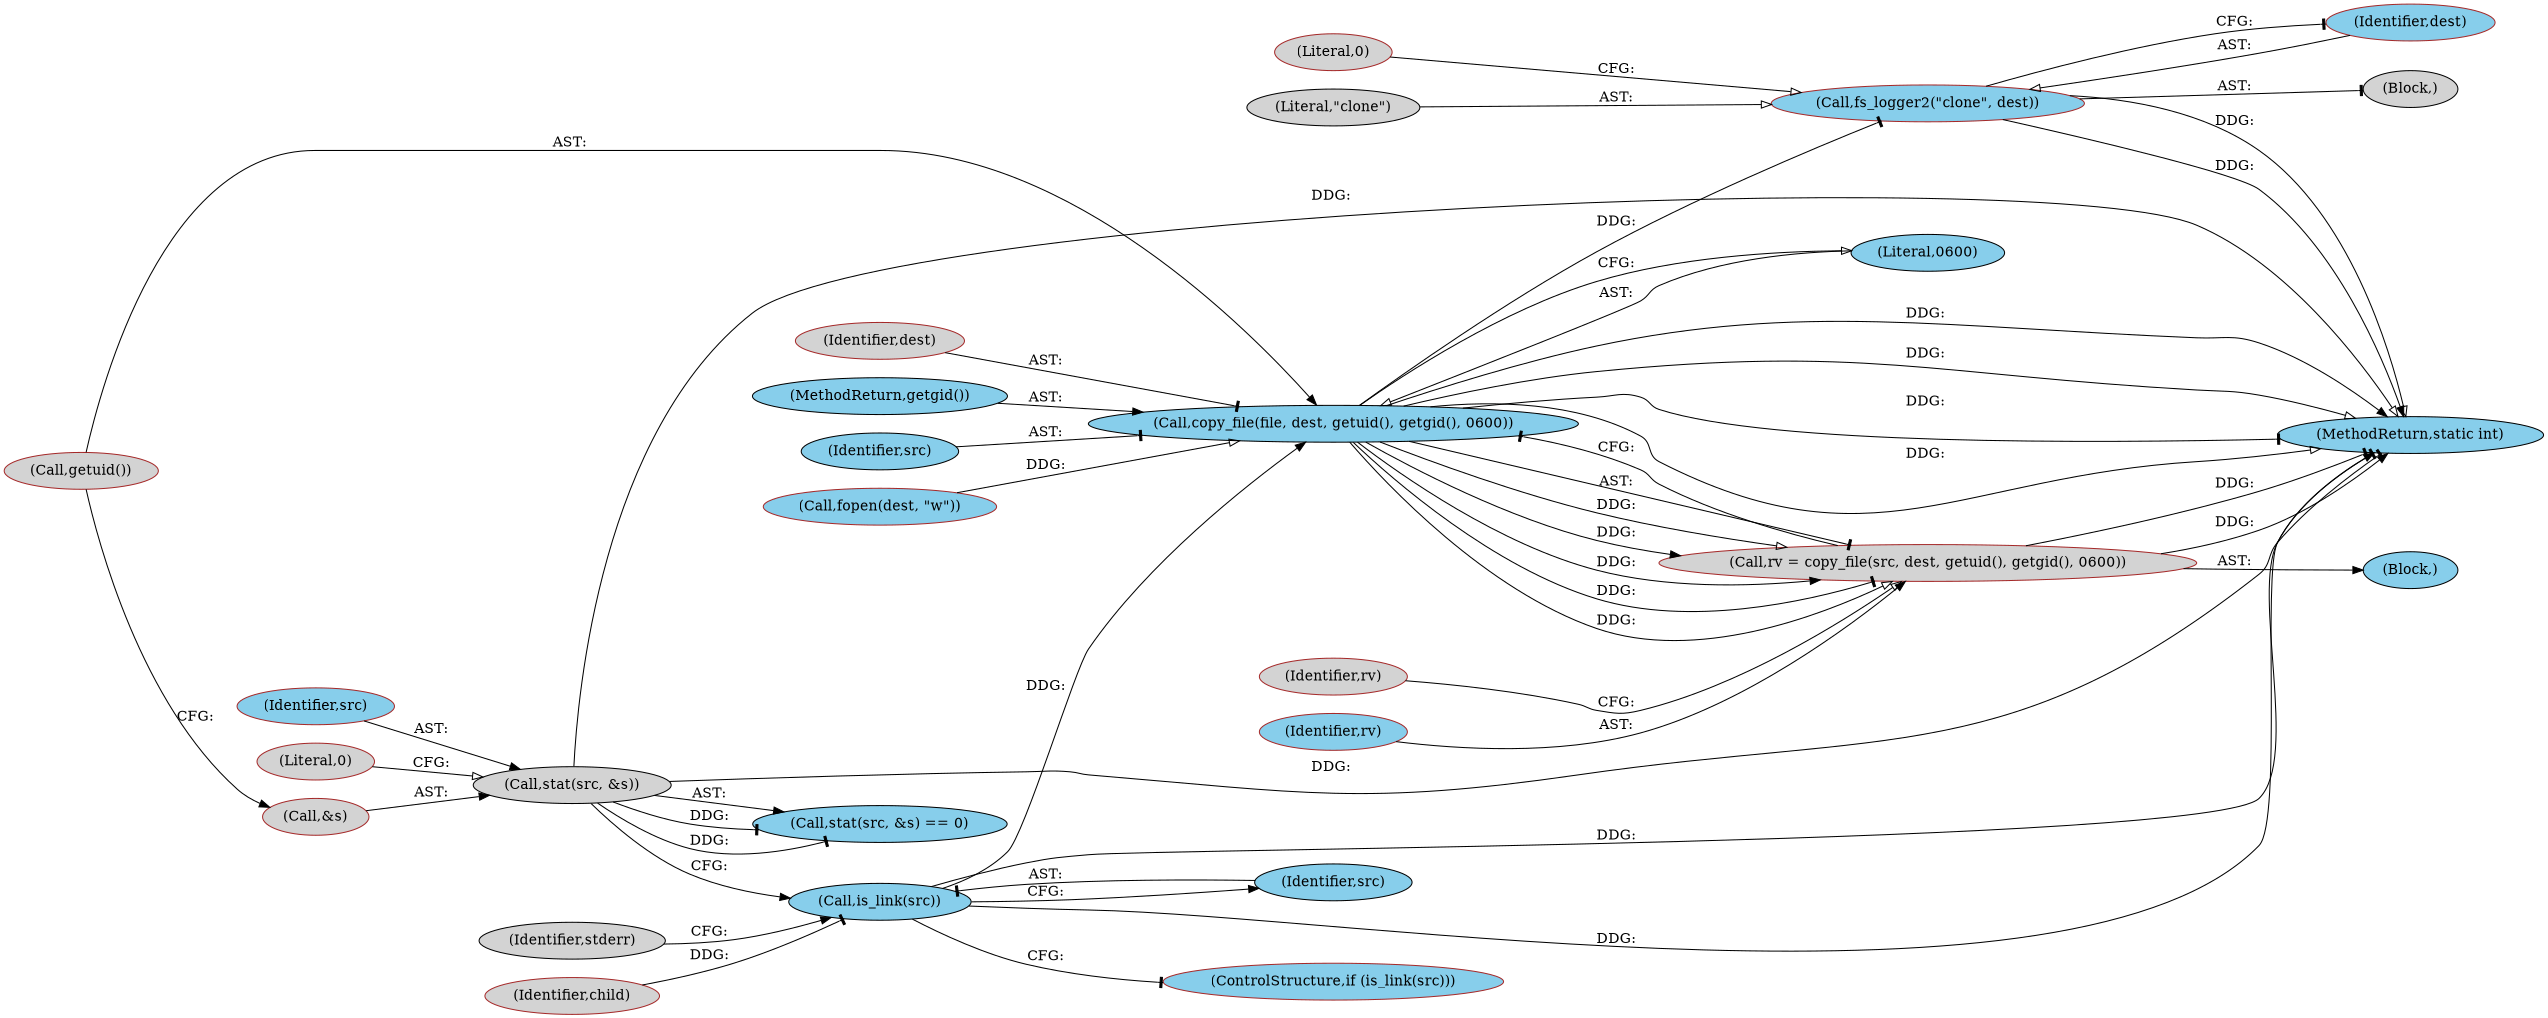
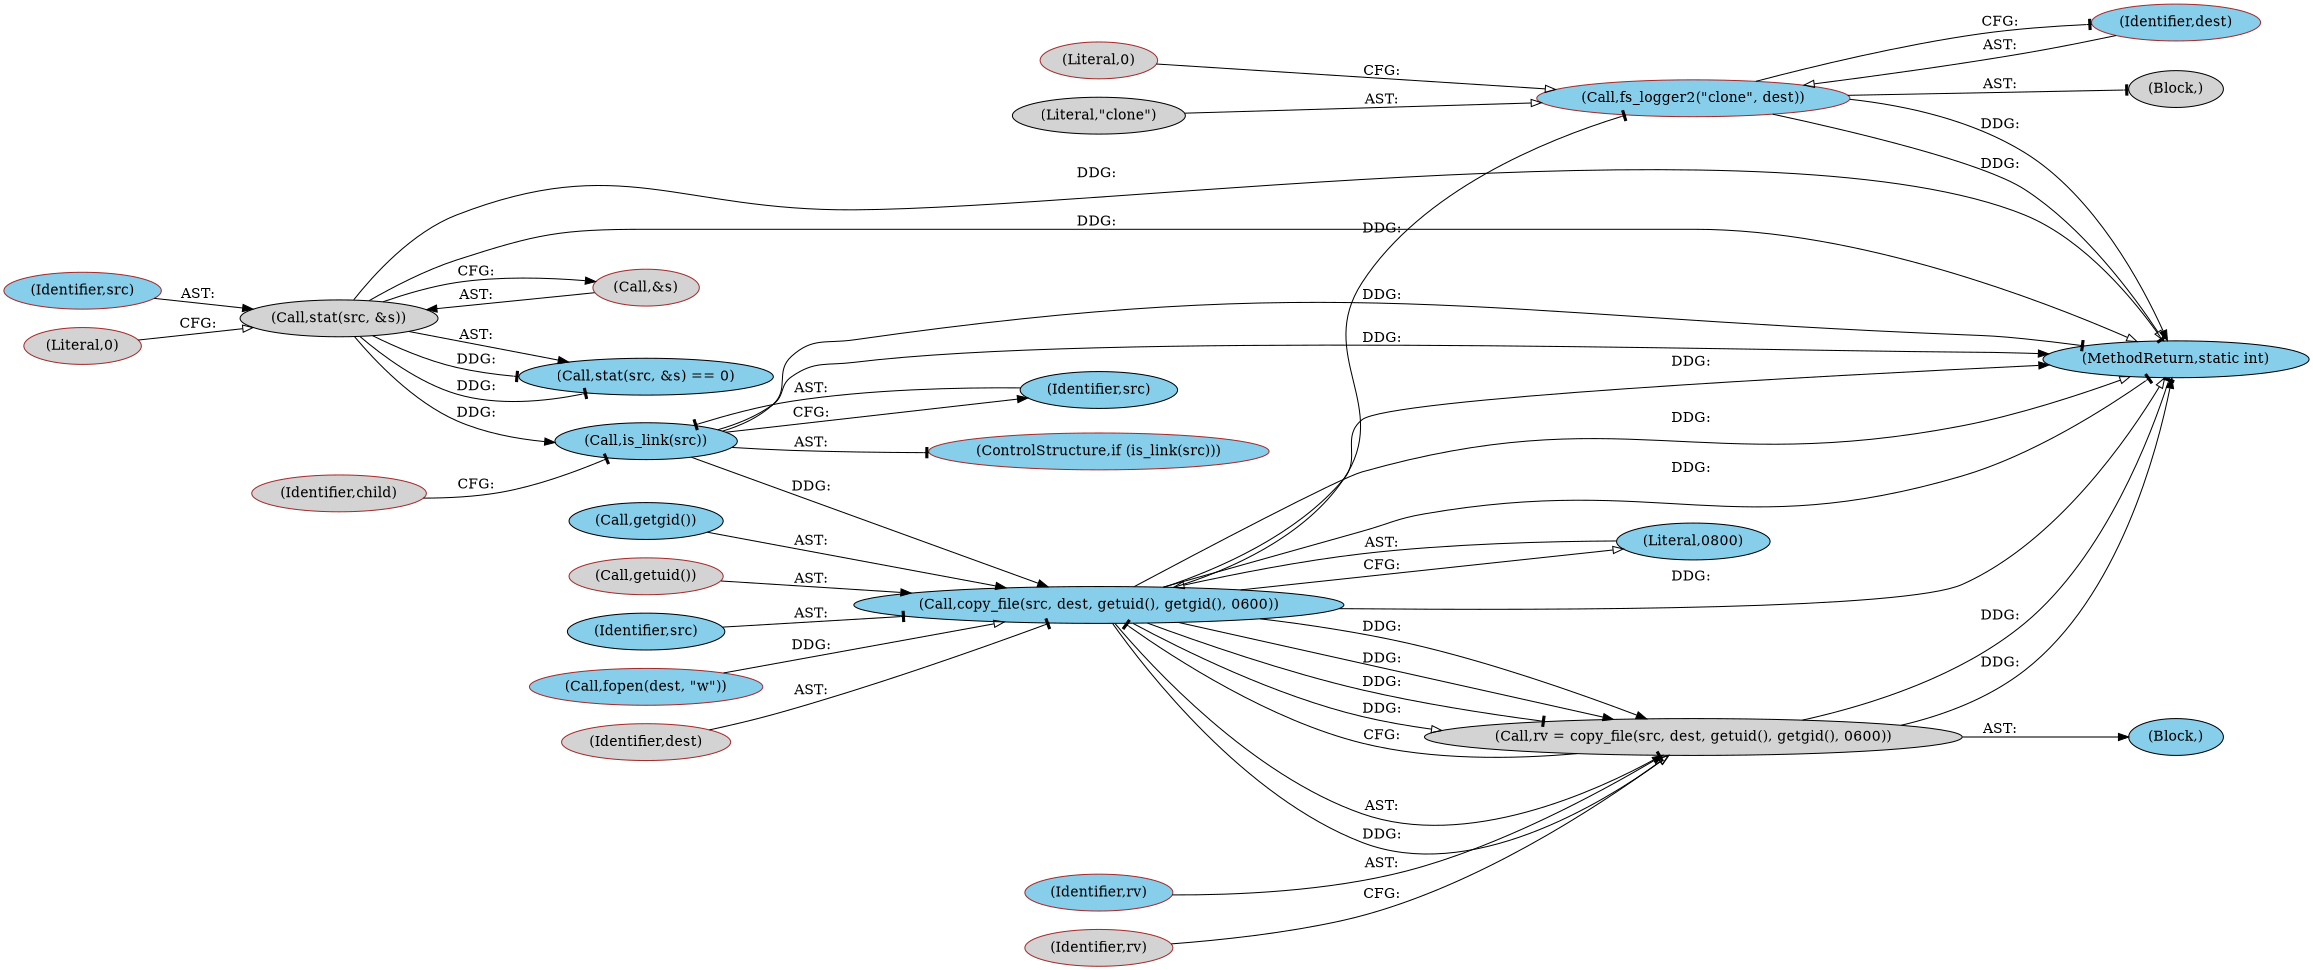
  digraph {
    rankdir=LR
    node [color=brown fillcolor=skyblue style=filled]
    edge [arrowhead=normal]
    n1 [color=black label="(Call,is_link(src))"]
-   n2 [color=black label="(Call,copy_file(file, dest, getuid(), getgid(), 0600))"]
+   n2 [color=black label="(Call,copy_file(src, dest, getuid(), getgid(), 0600))"]
    n3 [color=black label="(Identifier,src)"]
    n4 [color=black label="(MethodReturn,static int)"]
    n5 [label="(ControlStructure,if (is_link(src)))"]
-   n6 [fillcolor=lightgrey label="(Call,rv = copy_file(src, dest, getuid(), getgid(), 0600))"]
+   n6 [color=black fillcolor=lightgrey label="(Call,rv = copy_file(src, dest, getuid(), getgid(), 0600))"]
    n7 [label="(Call,fs_logger2(\"clone\", dest))"]
-   n8 [color=black label="(Literal,0600)"]
+   n8 [color=black label="(Literal,0800)"]
    n9 [color=black fillcolor=lightgrey label="(Call,stat(src, &s))"]
    n10 [color=black label="(Call,stat(src, &s) == 0)"]
    n11 [fillcolor=lightgrey label="(Call,&s)"]
    n12 [color=black label="(Block,)"]
    n13 [label="(Identifier,dest)"]
    n14 [color=black fillcolor=lightgrey label="(Block,)"]
    n15 [fillcolor=lightgrey label="(Literal,0)"]
    n16 [fillcolor=lightgrey label="(Identifier,dest)"]
-   n17 [color=black fillcolor=lightgrey label="(Identifier,stderr)"]
    n18 [fillcolor=lightgrey label="(Identifier,rv)"]
    n19 [color=black fillcolor=lightgrey label="(Literal,\"clone\")"]
-   n20 [color=black label="(MethodReturn,getgid())"]
+   n20 [color=black label="(Call,getgid())"]
    n21 [fillcolor=lightgrey label="(Call,getuid())"]
    n22 [label="(Identifier,rv)"]
    n23 [color=black label="(Identifier,src)"]
    n24 [fillcolor=lightgrey label="(Identifier,child)"]
    n25 [label="(Identifier,src)"]
    n26 [fillcolor=lightgrey label="(Literal,0)"]
    n27 [label="(Call,fopen(dest, \"w\"))"]
    n1 -> n2 [label="DDG: "]
    n1 -> n3 [label="CFG: "]
    n1 -> n4 [label="DDG: "]
    n1 -> n4 [arrowhead=tee label="DDG: "]
-   n1 -> n5 [arrowhead=tee label="CFG: "]
+   n1 -> n5 [arrowhead=tee label="AST: "]
    n2 -> n4 [label="DDG: "]
    n2 -> n4 [arrowhead=onormal label="DDG: "]
    n2 -> n4 [arrowhead=tee label="DDG: "]
    n2 -> n4 [arrowhead=onormal label="DDG: "]
    n2 -> n6 [arrowhead=tee label="AST: "]
    n2 -> n6 [arrowhead=onormal label="DDG: "]
    n2 -> n6 [label="DDG: "]
    n2 -> n6 [label="DDG: "]
    n2 -> n6 [arrowhead=tee label="DDG: "]
    n2 -> n6 [arrowhead=onormal label="DDG: "]
    n2 -> n7 [arrowhead=tee label="DDG: "]
    n2 -> n8 [arrowhead=onormal label="CFG: "]
    n3 -> n1 [arrowhead=tee label="AST: "]
    n6 -> n2 [arrowhead=tee label="CFG: "]
    n6 -> n4 [label="DDG: "]
    n6 -> n4 [arrowhead=tee label="DDG: "]
    n6 -> n12 [label="AST: "]
    n7 -> n4 [arrowhead=onormal label="DDG: "]
    n7 -> n4 [label="DDG: "]
    n7 -> n13 [arrowhead=tee label="CFG: "]
    n7 -> n14 [arrowhead=tee label="AST: "]
    n8 -> n2 [arrowhead=onormal label="AST: "]
-   n9 -> n1 [label="CFG: "]
+   n9 -> n1 [label="DDG: "]
    n9 -> n4 [arrowhead=tee label="DDG: "]
    n9 -> n4 [arrowhead=onormal label="DDG: "]
    n9 -> n10 [label="AST: "]
    n9 -> n10 [arrowhead=tee label="DDG: "]
    n9 -> n10 [arrowhead=tee label="DDG: "]
-   n21 -> n11 [label="CFG: "]
+   n9 -> n11 [label="CFG: "]
    n11 -> n9 [label="AST: "]
    n13 -> n7 [arrowhead=onormal label="AST: "]
    n15 -> n7 [arrowhead=onormal label="CFG: "]
    n16 -> n2 [arrowhead=tee label="AST: "]
-   n17 -> n1 [label="CFG: "]
    n18 -> n6 [arrowhead=onormal label="CFG: "]
    n19 -> n7 [arrowhead=onormal label="AST: "]
    n20 -> n2 [label="AST: "]
    n21 -> n2 [label="AST: "]
    n22 -> n6 [label="AST: "]
    n23 -> n2 [arrowhead=tee label="AST: "]
-   n24 -> n1 [arrowhead=tee label="DDG: "]
+   n24 -> n1 [arrowhead=tee label="CFG: "]
    n25 -> n9 [label="AST: "]
    n26 -> n9 [arrowhead=onormal label="CFG: "]
    n27 -> n2 [arrowhead=onormal label="DDG: "]
  }
